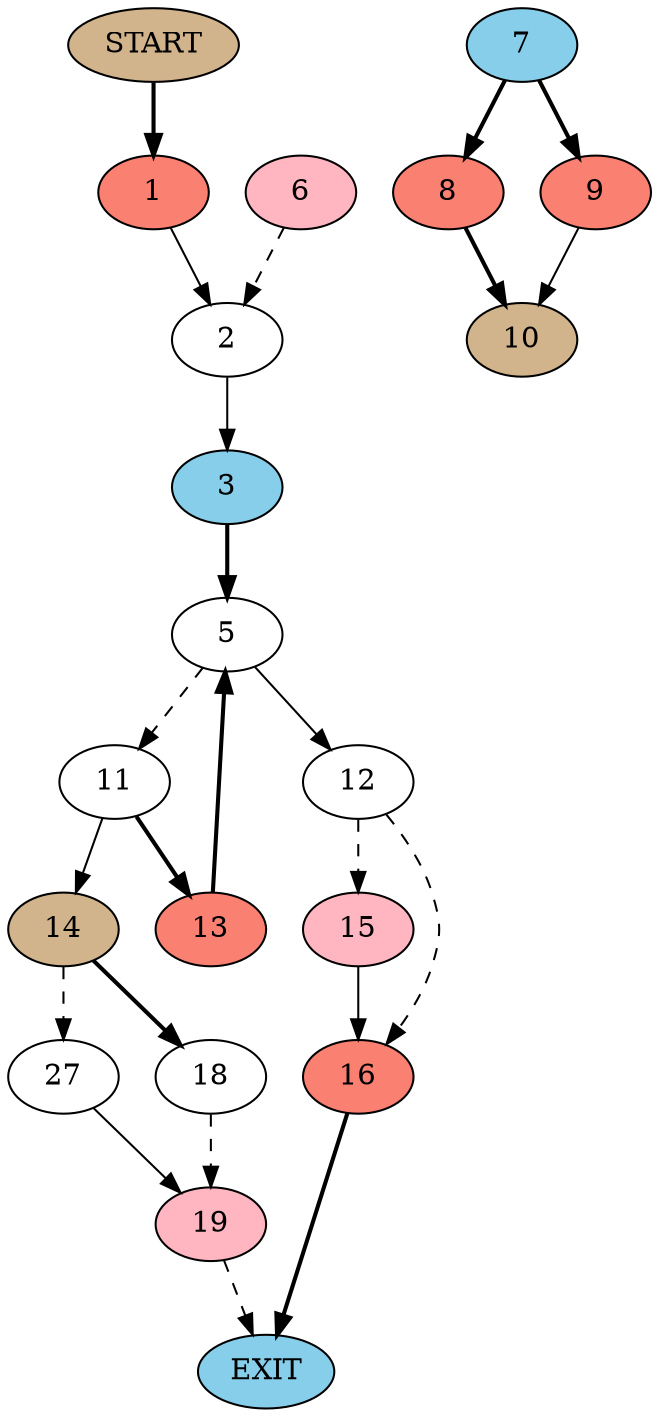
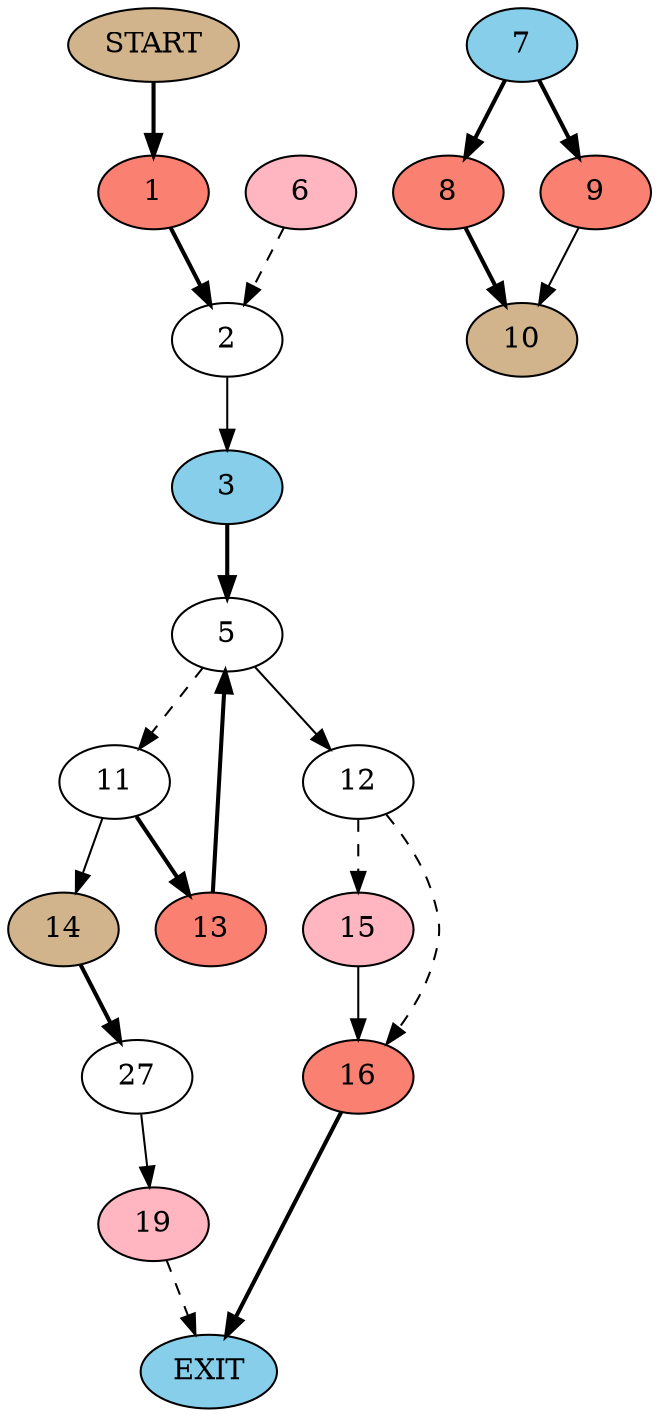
  digraph {
    node [fillcolor=white style=filled]
    edge [style=bold]
    n1 [fillcolor=tan label=START]
    1 [fillcolor=salmon]
    2
    n4 [fillcolor=skyblue label=EXIT]
    3 [fillcolor=skyblue]
    5
    11
    12
    6 [fillcolor=lightpink]
    7 [fillcolor=skyblue]
    8 [fillcolor=salmon]
    9 [fillcolor=salmon]
    13 [fillcolor=salmon]
    14 [fillcolor=tan]
    15 [fillcolor=lightpink]
    16 [fillcolor=salmon]
    10 [fillcolor=tan]
    n18 [label=27]
-   18
    19 [fillcolor=lightpink]
    n1 -> 1
-   1 -> 2 [style=solid]
+   1 -> 2
    2 -> 3 [style=solid]
    3 -> 5
    5 -> 11 [style=dashed]
    5 -> 12 [style=solid]
    11 -> 13
    11 -> 14 [style=solid]
    12 -> 15 [style=dashed]
    12 -> 16 [style=dashed]
    6 -> 2 [style=dashed]
    7 -> 8
    7 -> 9
    8 -> 10
    9 -> 10 [style=solid]
    13 -> 5
-   14 -> n18 [style=dashed]
-   14 -> 18
+   14 -> n18
    15 -> 16 [style=solid]
    16 -> n4
    n18 -> 19 [style=solid]
-   18 -> 19 [style=dashed]
    19 -> n4 [style=dashed]
  }
